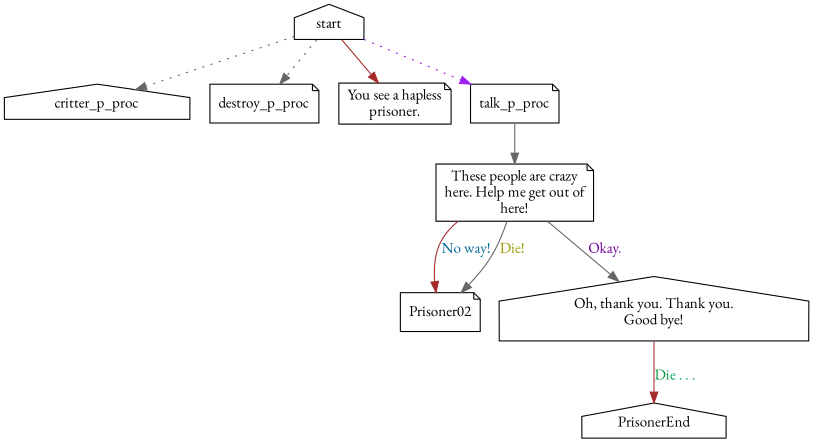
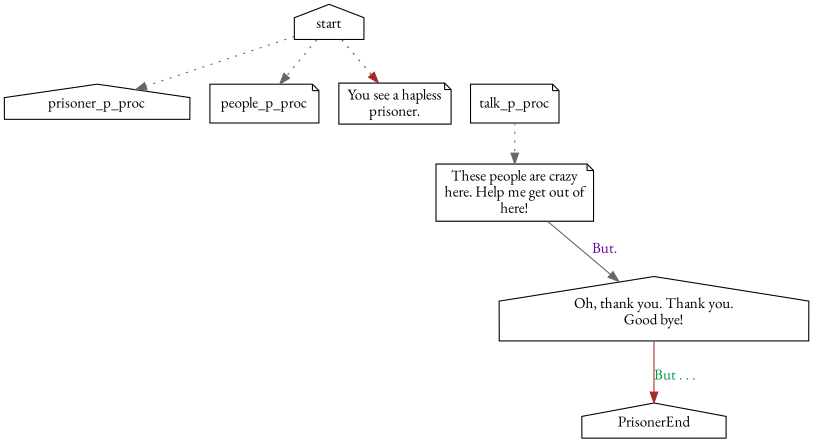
  digraph {
    fontname="EB Garamond"
    node [color="#000000" fillcolor="#FFFFFF" fontname="EB Garamond" shape=note style=filled]
    edge [color=gray40 fontname="EB Garamond" style=dotted]
    start [shape=house]
-   critter_p_proc [shape=house]
-   destroy_p_proc
+   critter_p_proc [shape=house label=prisoner_p_proc]
+   destroy_p_proc [label=people_p_proc]
    n4 [label="You see a hapless\nprisoner."]
    talk_p_proc
    n6 [label="These people are crazy\nhere. Help me get out of\nhere!"]
-   Prisoner02
    n8 [label="Oh, thank you. Thank you.\nGood bye!" shape=house]
    PrisonerEnd [shape=house]
    start -> critter_p_proc
    start -> destroy_p_proc
-   start -> n4 [color=brown style=solid]
-   start -> talk_p_proc [color=purple]
-   talk_p_proc -> n6 [style=solid]
-   n6 -> Prisoner02 [color=brown fontcolor="#006A99" label="No way!" style=""]
-   n6 -> Prisoner02 [fontcolor="#979900" label="Die!" style=""]
-   n6 -> n8 [fontcolor="#6E0099" label="Okay." style=""]
-   n8 -> PrisonerEnd [color=brown fontcolor="#009942" label="Die . . ." style=""]
+   start -> n4 [color=brown]
+   talk_p_proc -> n6
+   n6 -> n8 [fontcolor="#6E0099" label="But." style=""]
+   n8 -> PrisonerEnd [color=brown fontcolor="#009942" label="But . . ." style=""]
  }
